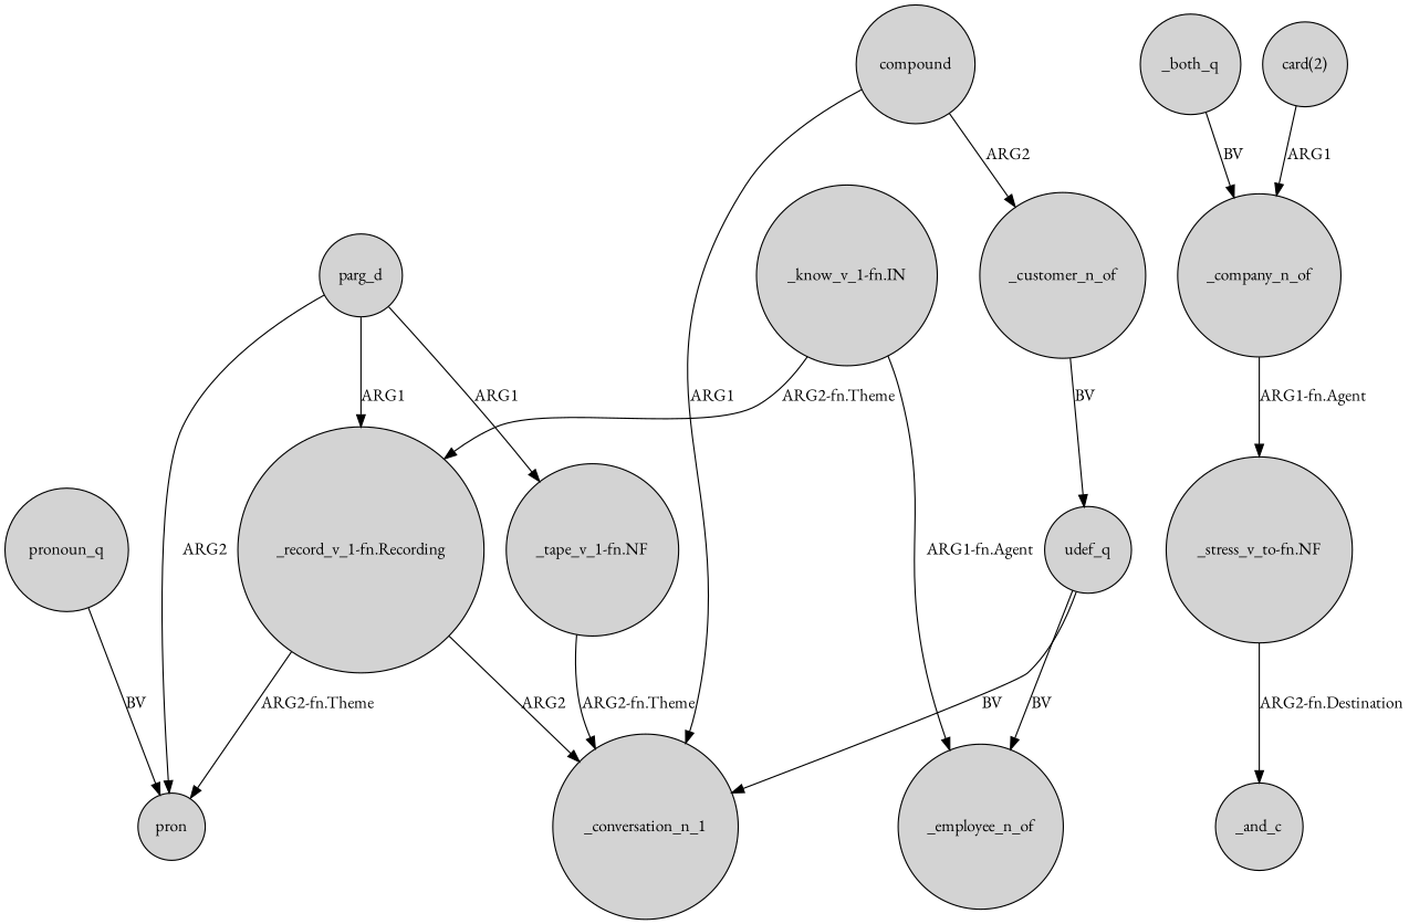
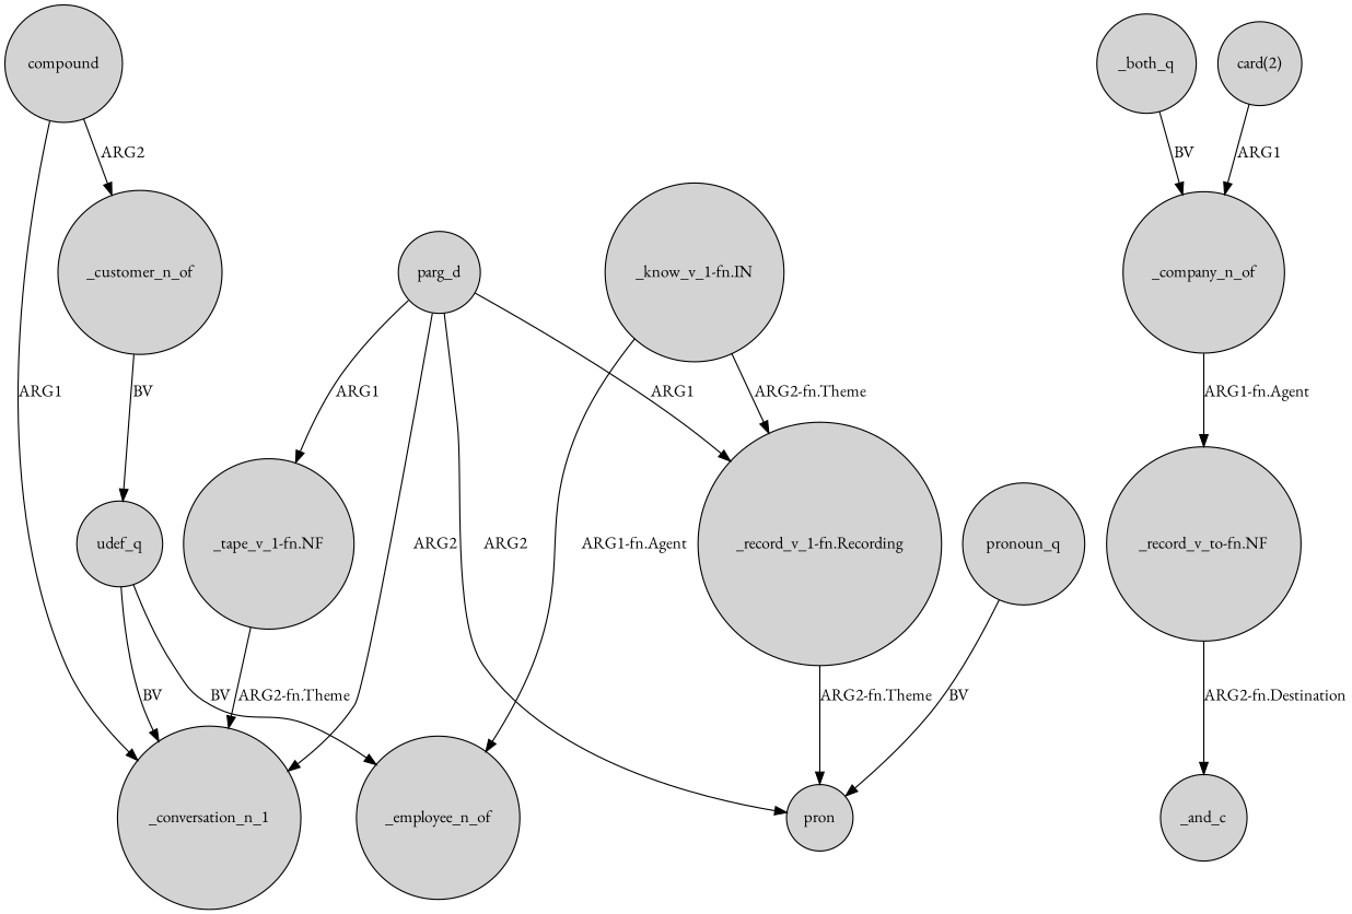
  digraph {
    fontname="EB Garamond"
    node [fontname="EB Garamond" shape=circle style=filled]
    edge [fontname="EB Garamond"]
    "_tape_v_1-fn.NF"
    _conversation_n_1
    "_know_v_1-fn.IN"
    _employee_n_of
    "_record_v_1-fn.Recording"
    pron
    udef_q
    _customer_n_of
    compound
    parg_d
    pronoun_q
    _both_q
    _company_n_of
-   "_stress_v_to-fn.NF"
+   "_stress_v_to-fn.NF" [label="_record_v_to-fn.NF"]
    _and_c
    "card(2)"
    "_tape_v_1-fn.NF" -> _conversation_n_1 [label="ARG2-fn.Theme"]
    "_know_v_1-fn.IN" -> _employee_n_of [label="ARG1-fn.Agent"]
    "_know_v_1-fn.IN" -> "_record_v_1-fn.Recording" [label="ARG2-fn.Theme"]
    "_record_v_1-fn.Recording" -> pron [label="ARG2-fn.Theme"]
    udef_q -> _conversation_n_1 [label=BV]
    udef_q -> _employee_n_of [label=BV]
    _customer_n_of -> udef_q [label=BV]
    compound -> _conversation_n_1 [label=ARG1]
    compound -> _customer_n_of [label=ARG2]
    parg_d -> "_tape_v_1-fn.NF" [label=ARG1]
-   "_record_v_1-fn.Recording" -> _conversation_n_1 [label=ARG2]
+   parg_d -> _conversation_n_1 [label=ARG2]
    parg_d -> "_record_v_1-fn.Recording" [label=ARG1]
    parg_d -> pron [label=ARG2]
    pronoun_q -> pron [label=BV]
    _both_q -> _company_n_of [label=BV]
    _company_n_of -> "_stress_v_to-fn.NF" [label="ARG1-fn.Agent"]
    "_stress_v_to-fn.NF" -> _and_c [label="ARG2-fn.Destination"]
    "card(2)" -> _company_n_of [label=ARG1]
  }
